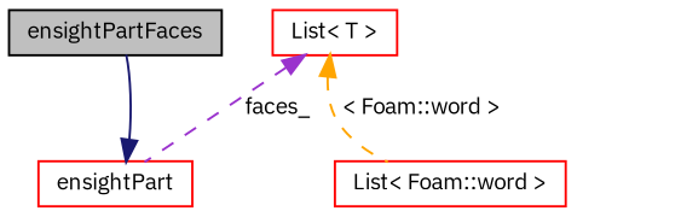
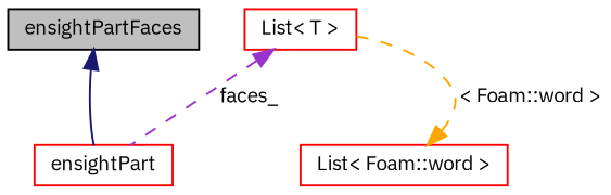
  digraph {
    fontname="IBM Plex Sans"
    node [color=red fontname="IBM Plex Sans" fontsize=10 shape=record]
    edge [dir=back fontname="IBM Plex Sans" fontsize=10 labelfontname=Helvetica labelfontsize=10 style=dashed]
    n1 [color=black fillcolor=grey75 fontcolor=black height=0.2 label=ensightPartFaces style=filled width=0.4]
    n2 [height=0.2 label=ensightPart width=0.4]
    n3 [height=0.2 label="List\< T \>" width=0.4]
    n4 [height=0.2 label="List\< Foam::word \>" width=0.4]
-   n2 -> n1 [color=midnightblue style=solid]
+   n1 -> n2 [color=midnightblue style=solid]
    n3 -> n2 [color=darkorchid3 label=" faces_"]
-   n3 -> n4 [color=orange label=" \< Foam::word \>"]
+   n4 -> n3 [color=orange label=" \< Foam::word \>"]
  }
